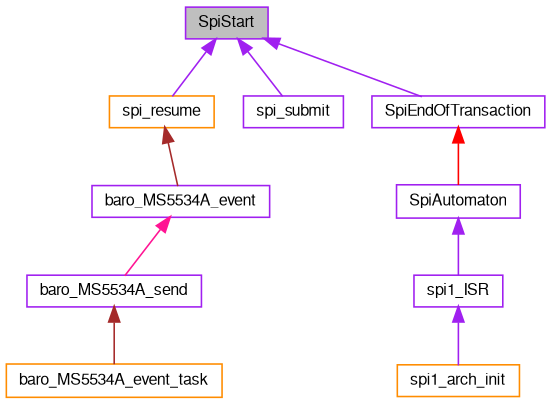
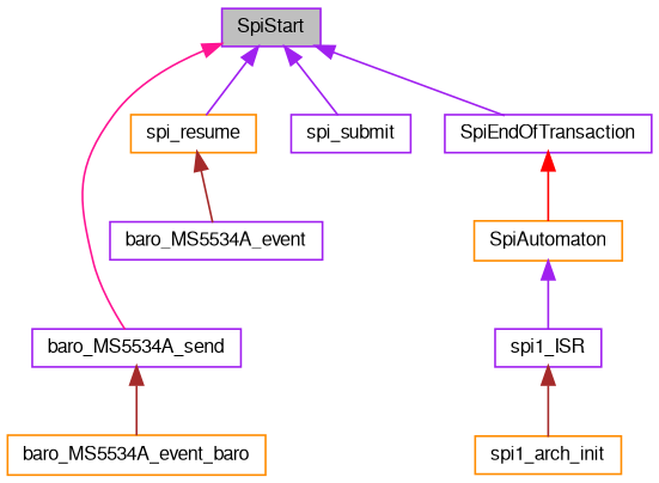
  digraph {
    rankdir=TB
    node [color=purple fillcolor=white fontname=FreeSans fontsize=10 shape=record style=filled]
    edge [color=purple dir=back fontname=FreeSans fontsize=10 labelfontname=FreeSans labelfontsize=10 style=solid]
    n1 [fillcolor=grey75 fontcolor=black height=0.2 label=SpiStart width=0.4]
    n2 [height=0.2 label=baro_MS5534A_send width=0.4]
    n3 [color=darkorange height=0.2 label=spi_resume width=0.4]
    n4 [height=0.2 label=spi_submit width=0.4]
    n5 [height=0.2 label=SpiEndOfTransaction width=0.4]
-   n6 [color=darkorange height=0.2 label=baro_MS5534A_event_task width=0.4]
+   n6 [color=darkorange height=0.2 label=baro_MS5534A_event_baro width=0.4]
    n7 [height=0.2 label=baro_MS5534A_event width=0.4]
-   n8 [height=0.2 label=SpiAutomaton width=0.4]
+   n8 [color=darkorange height=0.2 label=SpiAutomaton width=0.4]
    n9 [height=0.2 label=spi1_ISR width=0.4]
    n10 [color=darkorange height=0.2 label=spi1_arch_init width=0.4]
-   n7 -> n2 [color=deeppink]
+   n1 -> n2 [color=deeppink]
    n1 -> n3
    n1 -> n4
    n1 -> n5
    n2 -> n6 [color=brown]
    n3 -> n7 [color=brown]
    n5 -> n8 [color=red]
    n8 -> n9
-   n9 -> n10
+   n9 -> n10 [color=brown]
  }
